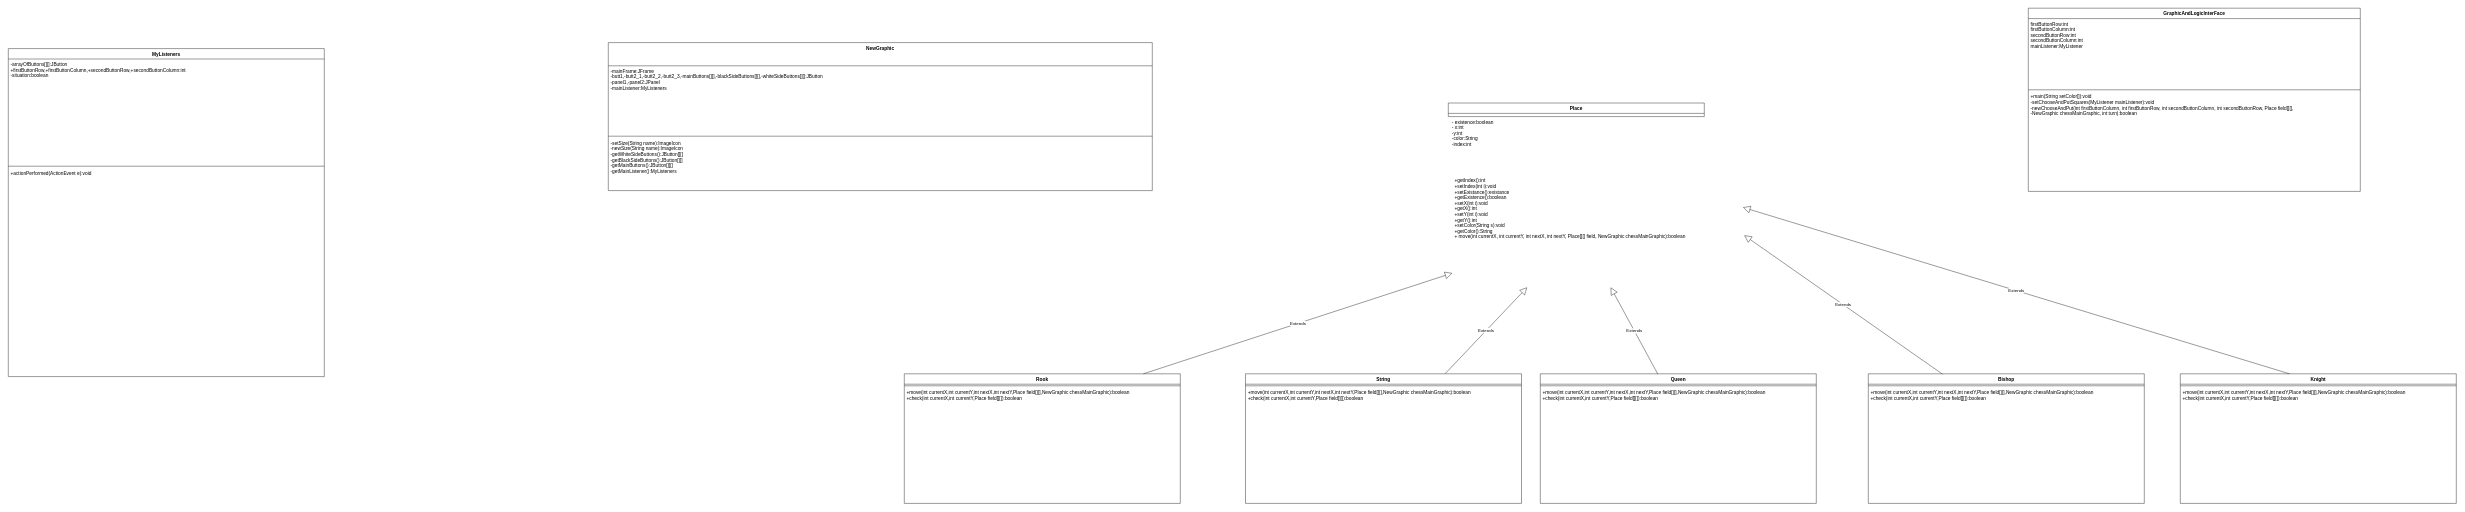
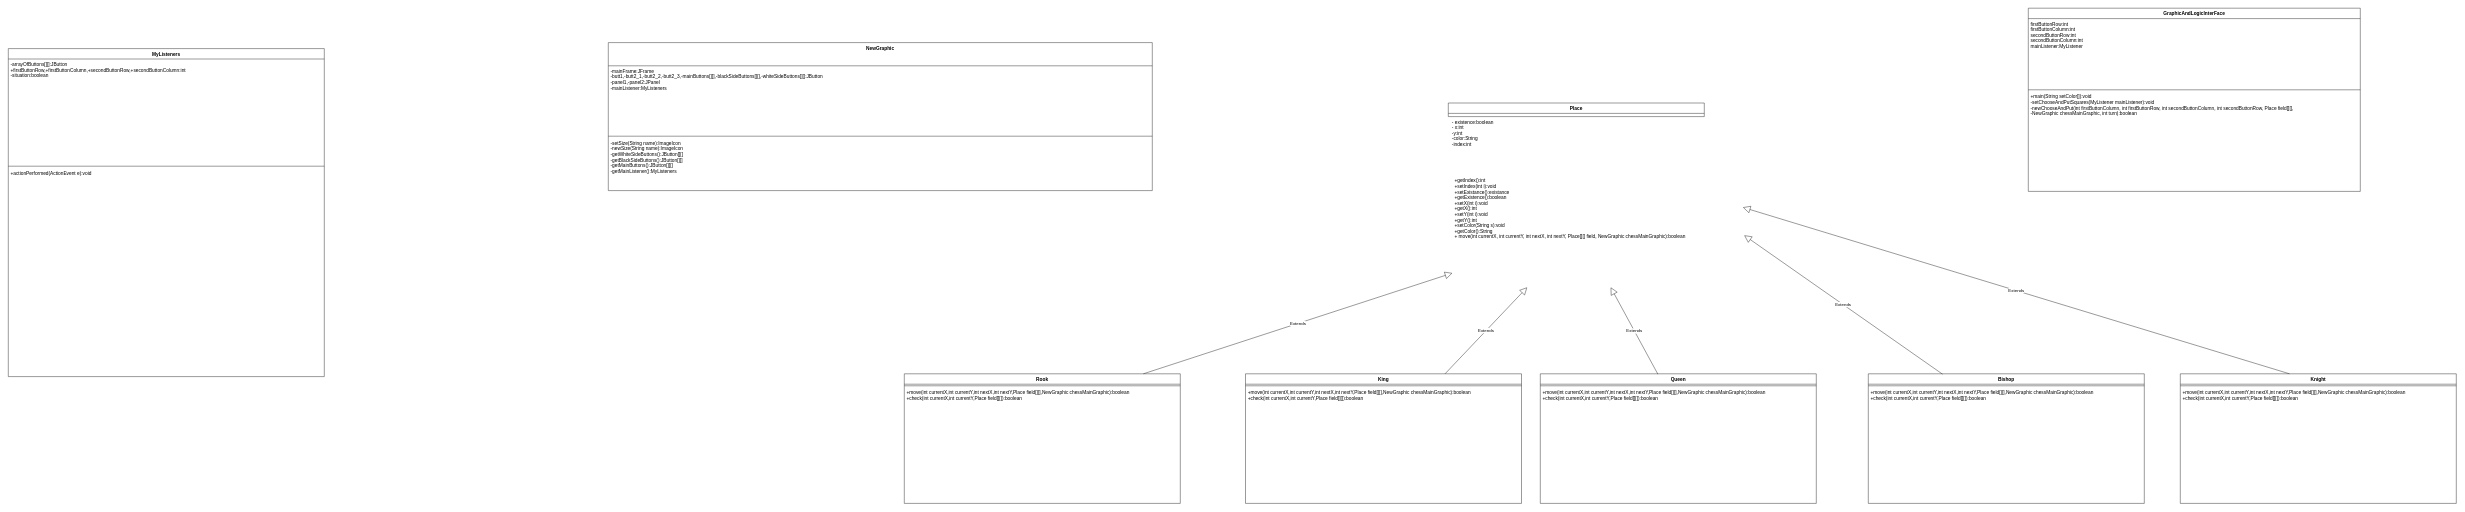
  <mxCell id="0" />
  <mxCell id="1" parent="0" />
  <mxCell id="2" value="Place" style="swimlane;fontStyle=1;align=center;verticalAlign=top;childLayout=stackLayout;horizontal=1;startSize=26;horizontalStack=0;resizeParent=1;resizeParentMax=0;resizeLast=0;collapsible=1;marginBottom=0;" parent="1" vertex="1"><mxGeometry x="3620" y="257" width="640" height="34" as="geometry" /></mxCell>
  <mxCell id="3" value="+getIndex():int&#10;+setIndex(int i):void&#10;+setExistance():existance&#10;+getExistence():boolean&#10;+setX(int i):void&#10;+getX():int&#10;+setY(int i):void&#10;+getY():int&#10;+setColor(String s):void&#10;+getColor():String&#10;+ move(int currentX, int currentY, int nextX, int nextY, Place[][] field, NewGraphic chessMainGraphic):boolean" style="text;strokeColor=none;fillColor=none;align=left;verticalAlign=top;spacingLeft=4;spacingRight=4;overflow=hidden;rotatable=0;points=[[0,0.5],[1,0.5]];portConstraint=eastwest;" parent="1" vertex="1"><mxGeometry x="3630" y="438" width="640" height="280" as="geometry" /></mxCell>
  <mxCell id="4" value=" - existence:boolean&#10; - x:int&#10; -y:int&#10; -color:String&#10; -index:int" style="text;strokeColor=none;fillColor=none;align=left;verticalAlign=top;spacingLeft=4;spacingRight=4;overflow=hidden;rotatable=0;points=[[0,0.5],[1,0.5]];portConstraint=eastwest;" parent="1" vertex="1"><mxGeometry x="3620" y="291" width="640" height="134" as="geometry" /></mxCell>
  <mxCell id="5" value="Queen" style="swimlane;fontStyle=1;align=center;verticalAlign=top;childLayout=stackLayout;horizontal=1;startSize=26;horizontalStack=0;resizeParent=1;resizeParentMax=0;resizeLast=0;collapsible=1;marginBottom=0;" vertex="1" parent="1"><mxGeometry x="3850" y="934" width="690" height="324" as="geometry" /></mxCell>
  <mxCell id="6" value="" style="line;strokeWidth=1;fillColor=none;align=left;verticalAlign=middle;spacingTop=-1;spacingLeft=3;spacingRight=3;rotatable=0;labelPosition=right;points=[];portConstraint=eastwest;" vertex="1" parent="5"><mxGeometry y="26" width="690" height="8" as="geometry" /></mxCell>
  <mxCell id="7" value="+move(int currentX,int currentY,int nextX,int nextY,Place field[][],NewGraphic chessMainGraphic):boolean&#10;+check(int currentX,int currentY,Place field[][]):boolean&#10;&#10;&#10;&#10;&#10;&#10;&#10;&#10;&#10;" style="text;strokeColor=none;fillColor=none;align=left;verticalAlign=top;spacingLeft=4;spacingRight=4;overflow=hidden;rotatable=0;points=[[0,0.5],[1,0.5]];portConstraint=eastwest;" vertex="1" parent="5"><mxGeometry y="34" width="690" height="290" as="geometry" /></mxCell>
  <mxCell id="8" value="Extends" style="endArrow=block;endSize=16;endFill=0;html=1;exitX=0.426;exitY=0.003;exitDx=0;exitDy=0;exitPerimeter=0;" edge="1" parent="1" source="5" target="3"><mxGeometry width="160" relative="1" as="geometry"><mxPoint x="3820" y="868" as="sourcePoint" /><mxPoint x="3980" y="868" as="targetPoint" /></mxGeometry></mxCell>
- <mxCell id="9" value="String" style="swimlane;fontStyle=1;align=center;verticalAlign=top;childLayout=stackLayout;horizontal=1;startSize=26;horizontalStack=0;resizeParent=1;resizeParentMax=0;resizeLast=0;collapsible=1;marginBottom=0;" vertex="1" parent="1"><mxGeometry x="3113" y="934" width="690" height="324" as="geometry" /></mxCell>
+ <mxCell id="9" value="King" style="swimlane;fontStyle=1;align=center;verticalAlign=top;childLayout=stackLayout;horizontal=1;startSize=26;horizontalStack=0;resizeParent=1;resizeParentMax=0;resizeLast=0;collapsible=1;marginBottom=0;" vertex="1" parent="1"><mxGeometry x="3113" y="934" width="690" height="324" as="geometry" /></mxCell>
  <mxCell id="10" value="" style="line;strokeWidth=1;fillColor=none;align=left;verticalAlign=middle;spacingTop=-1;spacingLeft=3;spacingRight=3;rotatable=0;labelPosition=right;points=[];portConstraint=eastwest;" vertex="1" parent="9"><mxGeometry y="26" width="690" height="8" as="geometry" /></mxCell>
  <mxCell id="11" value="+move(int currentX,int currentY,int nextX,int nextY,Place field[][],NewGraphic chessMainGraphic):boolean&#10;+check(int currentX,int currentY,Place field[][]):boolean&#10;&#10;&#10;&#10;&#10;&#10;&#10;&#10;&#10;" style="text;strokeColor=none;fillColor=none;align=left;verticalAlign=top;spacingLeft=4;spacingRight=4;overflow=hidden;rotatable=0;points=[[0,0.5],[1,0.5]];portConstraint=eastwest;" vertex="1" parent="9"><mxGeometry y="34" width="690" height="290" as="geometry" /></mxCell>
  <mxCell id="12" value="Bishop" style="swimlane;fontStyle=1;align=center;verticalAlign=top;childLayout=stackLayout;horizontal=1;startSize=26;horizontalStack=0;resizeParent=1;resizeParentMax=0;resizeLast=0;collapsible=1;marginBottom=0;" vertex="1" parent="1"><mxGeometry x="4670" y="934" width="690" height="324" as="geometry" /></mxCell>
  <mxCell id="13" value="" style="line;strokeWidth=1;fillColor=none;align=left;verticalAlign=middle;spacingTop=-1;spacingLeft=3;spacingRight=3;rotatable=0;labelPosition=right;points=[];portConstraint=eastwest;" vertex="1" parent="12"><mxGeometry y="26" width="690" height="8" as="geometry" /></mxCell>
  <mxCell id="14" value="+move(int currentX,int currentY,int nextX,int nextY,Place field[][],NewGraphic chessMainGraphic):boolean&#10;+check(int currentX,int currentY,Place field[][]):boolean&#10;&#10;&#10;&#10;&#10;&#10;&#10;&#10;&#10;" style="text;strokeColor=none;fillColor=none;align=left;verticalAlign=top;spacingLeft=4;spacingRight=4;overflow=hidden;rotatable=0;points=[[0,0.5],[1,0.5]];portConstraint=eastwest;" vertex="1" parent="12"><mxGeometry y="34" width="690" height="290" as="geometry" /></mxCell>
  <mxCell id="15" value="Rook" style="swimlane;fontStyle=1;align=center;verticalAlign=top;childLayout=stackLayout;horizontal=1;startSize=26;horizontalStack=0;resizeParent=1;resizeParentMax=0;resizeLast=0;collapsible=1;marginBottom=0;" vertex="1" parent="1"><mxGeometry x="2260" y="934" width="690" height="324" as="geometry" /></mxCell>
  <mxCell id="16" value="" style="line;strokeWidth=1;fillColor=none;align=left;verticalAlign=middle;spacingTop=-1;spacingLeft=3;spacingRight=3;rotatable=0;labelPosition=right;points=[];portConstraint=eastwest;" vertex="1" parent="15"><mxGeometry y="26" width="690" height="8" as="geometry" /></mxCell>
  <mxCell id="17" value="+move(int currentX,int currentY,int nextX,int nextY,Place field[][],NewGraphic chessMainGraphic):boolean&#10;+check(int currentX,int currentY,Place field[][]):boolean&#10;&#10;&#10;&#10;&#10;&#10;&#10;&#10;&#10;" style="text;strokeColor=none;fillColor=none;align=left;verticalAlign=top;spacingLeft=4;spacingRight=4;overflow=hidden;rotatable=0;points=[[0,0.5],[1,0.5]];portConstraint=eastwest;" vertex="1" parent="15"><mxGeometry y="34" width="690" height="290" as="geometry" /></mxCell>
  <mxCell id="18" value="Knight" style="swimlane;fontStyle=1;align=center;verticalAlign=top;childLayout=stackLayout;horizontal=1;startSize=26;horizontalStack=0;resizeParent=1;resizeParentMax=0;resizeLast=0;collapsible=1;marginBottom=0;" vertex="1" parent="1"><mxGeometry x="5450" y="934" width="690" height="324" as="geometry" /></mxCell>
  <mxCell id="19" value="" style="line;strokeWidth=1;fillColor=none;align=left;verticalAlign=middle;spacingTop=-1;spacingLeft=3;spacingRight=3;rotatable=0;labelPosition=right;points=[];portConstraint=eastwest;" vertex="1" parent="18"><mxGeometry y="26" width="690" height="8" as="geometry" /></mxCell>
  <mxCell id="20" value="+move(int currentX,int currentY,int nextX,int nextY,Place field[][],NewGraphic chessMainGraphic):boolean&#10;+check(int currentX,int currentY,Place field[][]):boolean&#10;&#10;&#10;&#10;&#10;&#10;&#10;&#10;&#10;" style="text;strokeColor=none;fillColor=none;align=left;verticalAlign=top;spacingLeft=4;spacingRight=4;overflow=hidden;rotatable=0;points=[[0,0.5],[1,0.5]];portConstraint=eastwest;" vertex="1" parent="18"><mxGeometry y="34" width="690" height="290" as="geometry" /></mxCell>
  <mxCell id="21" value="Extends" style="endArrow=block;endSize=16;endFill=0;html=1;" edge="1" parent="1" source="9" target="3"><mxGeometry width="160" relative="1" as="geometry"><mxPoint x="3630.167" y="948" as="sourcePoint" /><mxPoint x="3512.448" y="731" as="targetPoint" /></mxGeometry></mxCell>
  <mxCell id="22" value="Extends" style="endArrow=block;endSize=16;endFill=0;html=1;exitX=0.426;exitY=0.003;exitDx=0;exitDy=0;exitPerimeter=0;" edge="1" parent="1" target="3"><mxGeometry width="160" relative="1" as="geometry"><mxPoint x="2857.667" y="934" as="sourcePoint" /><mxPoint x="2739.948" y="717" as="targetPoint" /></mxGeometry></mxCell>
  <mxCell id="23" value="Extends" style="endArrow=block;endSize=16;endFill=0;html=1;exitX=0.426;exitY=0.003;exitDx=0;exitDy=0;exitPerimeter=0;" edge="1" parent="1"><mxGeometry width="160" relative="1" as="geometry"><mxPoint x="4855.667" y="935" as="sourcePoint" /><mxPoint x="4360" y="588" as="targetPoint" /></mxGeometry></mxCell>
  <mxCell id="24" value="Extends" style="endArrow=block;endSize=16;endFill=0;html=1;exitX=0.426;exitY=0.003;exitDx=0;exitDy=0;exitPerimeter=0;" edge="1" parent="1"><mxGeometry width="160" relative="1" as="geometry"><mxPoint x="5723" y="934" as="sourcePoint" /><mxPoint x="4356.667" y="518" as="targetPoint" /></mxGeometry></mxCell>
  <mxCell id="25" value="NewGraphic" style="swimlane;fontStyle=1;align=center;verticalAlign=top;childLayout=stackLayout;horizontal=1;startSize=58;horizontalStack=0;resizeParent=1;resizeParentMax=0;resizeLast=0;collapsible=1;marginBottom=0;" vertex="1" parent="1"><mxGeometry x="1520" y="106" width="1360" height="370" as="geometry" /></mxCell>
  <mxCell id="26" value="-mainFrame:JFrame&#10;-butt1,-butt2_1,-butt2_2,-butt2_3,-mainButtons[][],-blackSideButtons[][],-whiteSideButtons[][]:JButton&#10;-panel1,-panel2:JPanel&#10;-mainListener:MyListeners&#10;&#10;" style="text;strokeColor=none;fillColor=none;align=left;verticalAlign=top;spacingLeft=4;spacingRight=4;overflow=hidden;rotatable=0;points=[[0,0.5],[1,0.5]];portConstraint=eastwest;" vertex="1" parent="25"><mxGeometry y="58" width="1360" height="172" as="geometry" /></mxCell>
  <mxCell id="27" value="" style="line;strokeWidth=1;fillColor=none;align=left;verticalAlign=middle;spacingTop=-1;spacingLeft=3;spacingRight=3;rotatable=0;labelPosition=right;points=[];portConstraint=eastwest;" vertex="1" parent="25"><mxGeometry y="230" width="1360" height="8" as="geometry" /></mxCell>
  <mxCell id="28" value="-setSize(String name):ImageIcon&#10;-newSize(String name):ImageIcon&#10;-getWhiteSideButtons():JButton[][]&#10;-getBlackSideButtons():JButton[][]&#10;-getMainButtons():JButton[]][]&#10;-getMainListener():MyListeners&#10;&#10;&#10;&#10;&#10;&#10;" style="text;strokeColor=none;fillColor=none;align=left;verticalAlign=top;spacingLeft=4;spacingRight=4;overflow=hidden;rotatable=0;points=[[0,0.5],[1,0.5]];portConstraint=eastwest;" vertex="1" parent="25"><mxGeometry y="238" width="1360" height="132" as="geometry" /></mxCell>
  <mxCell id="29" value="GraphicAndLogicInterFace" style="swimlane;fontStyle=1;align=center;verticalAlign=top;childLayout=stackLayout;horizontal=1;startSize=26;horizontalStack=0;resizeParent=1;resizeParentMax=0;resizeLast=0;collapsible=1;marginBottom=0;" vertex="1" parent="1"><mxGeometry x="5070" y="20" width="830" height="458" as="geometry" /></mxCell>
  <mxCell id="30" value="firstButtonRow:int&#10;firstButtonColumn:int&#10;secondButtonRow:int&#10;secondButtonColumn:int&#10;mainListener:MyListener&#10;" style="text;strokeColor=none;fillColor=none;align=left;verticalAlign=top;spacingLeft=4;spacingRight=4;overflow=hidden;rotatable=0;points=[[0,0.5],[1,0.5]];portConstraint=eastwest;" vertex="1" parent="29"><mxGeometry y="26" width="830" height="174" as="geometry" /></mxCell>
  <mxCell id="31" value="" style="line;strokeWidth=1;fillColor=none;align=left;verticalAlign=middle;spacingTop=-1;spacingLeft=3;spacingRight=3;rotatable=0;labelPosition=right;points=[];portConstraint=eastwest;" vertex="1" parent="29"><mxGeometry y="200" width="830" height="8" as="geometry" /></mxCell>
  <mxCell id="32" value="+main(String setColor[]):void&#10;-setChooseAndPutSquares(MyListener mainListener):void&#10;-newChooseAndPut(int firstButtonColumn, int firstButtonRow, int secondButtonColumn, int secondButtonRow, Place field[][],&#10;-NewGraphic chessMainGraphic, int turn):boolean&#10;&#10;&#10;&#10;&#10;&#10;" style="text;strokeColor=none;fillColor=none;align=left;verticalAlign=top;spacingLeft=4;spacingRight=4;overflow=hidden;rotatable=0;points=[[0,0.5],[1,0.5]];portConstraint=eastwest;" vertex="1" parent="29"><mxGeometry y="208" width="830" height="250" as="geometry" /></mxCell>
  <mxCell id="33" value="MyListeners" style="swimlane;fontStyle=1;align=center;verticalAlign=top;childLayout=stackLayout;horizontal=1;startSize=26;horizontalStack=0;resizeParent=1;resizeParentMax=0;resizeLast=0;collapsible=1;marginBottom=0;" vertex="1" parent="1"><mxGeometry x="20" y="121" width="790" height="820" as="geometry" /></mxCell>
  <mxCell id="34" value="-arrayOfButtons[][]:JButton&#10;+firstButtonRow,+firstButtonColumn,+secondButtonRow,+secondButtonColumn:int&#10;-situation:boolean&#10;&#10;&#10;&#10;&#10;&#10;&#10;&#10;" style="text;strokeColor=none;fillColor=none;align=left;verticalAlign=top;spacingLeft=4;spacingRight=4;overflow=hidden;rotatable=0;points=[[0,0.5],[1,0.5]];portConstraint=eastwest;" vertex="1" parent="33"><mxGeometry y="26" width="790" height="264" as="geometry" /></mxCell>
  <mxCell id="35" value="" style="line;strokeWidth=1;fillColor=none;align=left;verticalAlign=middle;spacingTop=-1;spacingLeft=3;spacingRight=3;rotatable=0;labelPosition=right;points=[];portConstraint=eastwest;" vertex="1" parent="33"><mxGeometry y="290" width="790" height="8" as="geometry" /></mxCell>
  <mxCell id="36" value="+actionPerformed(ActionEvent e):void" style="text;strokeColor=none;fillColor=none;align=left;verticalAlign=top;spacingLeft=4;spacingRight=4;overflow=hidden;rotatable=0;points=[[0,0.5],[1,0.5]];portConstraint=eastwest;" vertex="1" parent="33"><mxGeometry y="298" width="790" height="522" as="geometry" /></mxCell>
